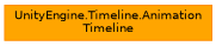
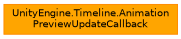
  digraph {
    rankdir=LR
-   n1 [color=darkorange fillcolor=orange fontname=Helvetica fontsize=10 height=0.2 label="UnityEngine.Timeline.Animation\lTimeline" shape=record style=filled width=0.4]
+   n1 [color=darkorange fillcolor=orange fontname=Helvetica fontsize=10 height=0.2 label="UnityEngine.Timeline.Animation\lPreviewUpdateCallback" shape=record style=filled width=0.4]
  }
